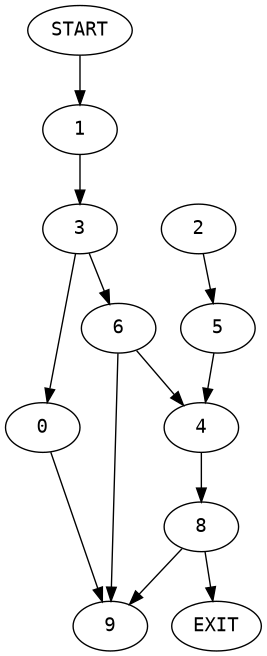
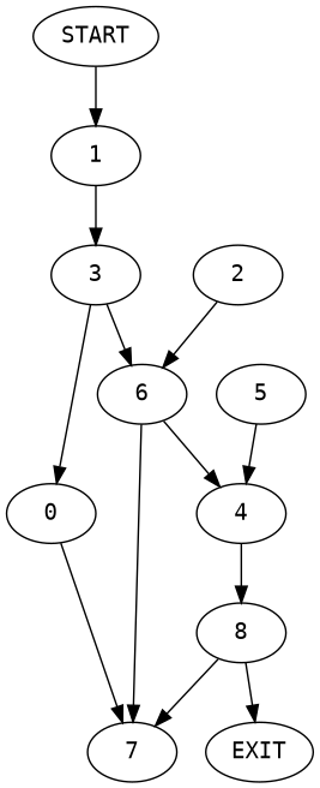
  digraph {
    fontname="DejaVu Sans Mono"
    node [fontname="DejaVu Sans Mono"]
    edge [fontname="DejaVu Sans Mono"]
    n1 [label=START]
    1
    3
    n4 [label=EXIT]
    2
    5
    6
    n8 [label=0]
    4
    8
-   9
+   9 [label=7]
    n1 -> 1
    1 -> 3
    3 -> 6
    3 -> n8
-   2 -> 5
+   2 -> 6
    5 -> 4
    6 -> 4
    6 -> 9
    n8 -> 9
    4 -> 8
    8 -> n4
    8 -> 9
  }
